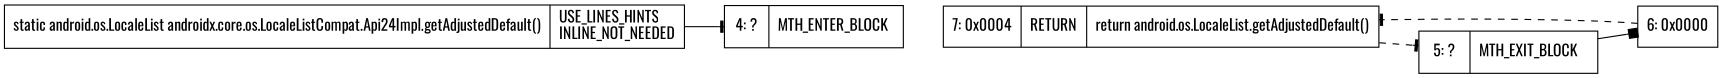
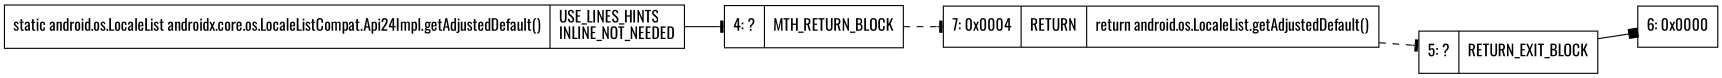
  digraph {
    fontname=Oswald
    rankdir=LR
    node [fontname=Oswald shape=record]
    edge [arrowhead=tee fontname=Oswald style=dashed]
-   n1 [label="{4\:\ ?|MTH_ENTER_BLOCK\l}"]
+   n1 [label="{4\:\ ?|MTH_RETURN_BLOCK\l}"]
    n2 [label="{6\:\ 0x0000}"]
    n3 [label="{7\:\ 0x0004|RETURN\l|return android.os.LocaleList.getAdjustedDefault()\l}"]
-   n4 [label="{5\:\ ?|MTH_EXIT_BLOCK\l}"]
+   n4 [label="{5\:\ ?|RETURN_EXIT_BLOCK\l}"]
    n5 [label="{static android.os.LocaleList androidx.core.os.LocaleListCompat.Api24Impl.getAdjustedDefault()  | USE_LINES_HINTS\lINLINE_NOT_NEEDED\l}"]
-   n2 -> n3
+   n1 -> n3
    n3 -> n4
    n4 -> n2 [arrowhead=box style=solid]
    n5 -> n1 [style=solid]
  }
